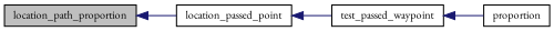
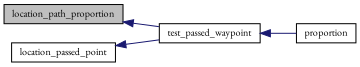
  digraph {
    fontname="EB Garamond"
    rankdir=LR
    node [color=black fillcolor=white fontname="EB Garamond" fontsize=10 shape=record style=filled]
    edge [color=midnightblue dir=back fontname="EB Garamond" fontsize=10 labelfontname=Helvetica labelfontsize=10 style=solid]
    n1 [fillcolor=grey75 fontcolor=black height=0.2 label=location_path_proportion width=0.4]
    n2 [height=0.2 label=location_passed_point width=0.4]
    n3 [height=0.2 label=test_passed_waypoint width=0.4]
    n4 [height=0.2 label=proportion width=0.4]
-   n1 -> n2
+   n1 -> n3
    n2 -> n3
    n3 -> n4
  }
